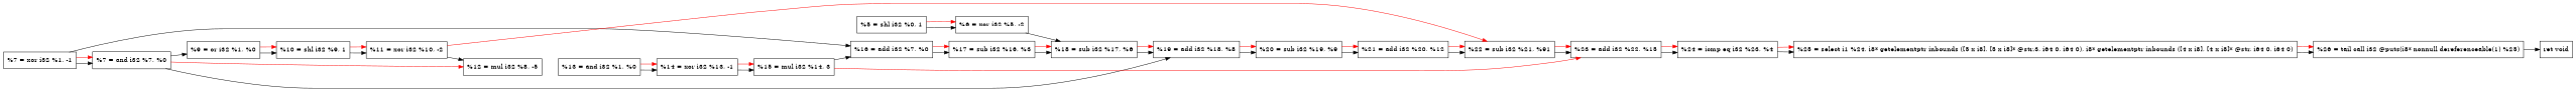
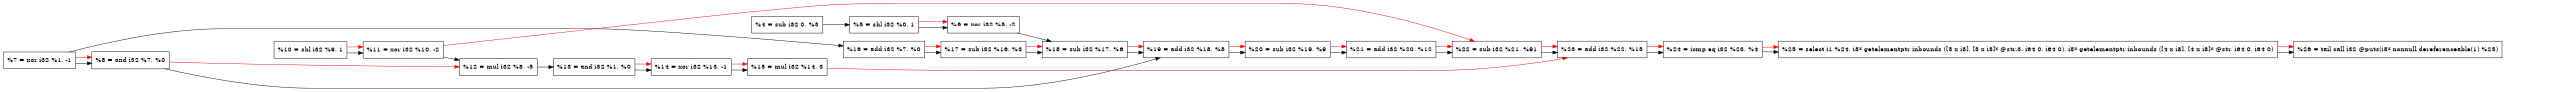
  digraph {
    rankdir=LR
    node [shape=record]
+   n1 [label="  %4 = sub i32 0, %3"]
    n2 [label="  %5 = shl i32 %0, 1"]
    n3 [label="  %17 = sub i32 %16, %3"]
    n4 [label="  %18 = sub i32 %17, %6"]
    n5 [label="  %6 = xor i32 %5, -2"]
    n6 [label="  %24 = icmp eq i32 %23, %4"]
    n7 [label="  %25 = select i1 %24, i8* getelementptr inbounds ([5 x i8], [5 x i8]* @str.3, i64 0, i64 0), i8* getelementptr inbounds ([4 x i8], [4 x i8]* @str, i64 0, i64 0)"]
    n8 [label="  %7 = xor i32 %1, -1"]
-   n9 [label="%7 = and i32 %7, %0"]
+   n9 [label="  %8 = and i32 %7, %0"]
    n10 [label="  %16 = add i32 %7, %0"]
    n11 [label="  %19 = add i32 %18, %8"]
-   n12 [label="  %9 = or i32 %1, %0"]
    n13 [label="  %12 = mul i32 %8, -5"]
    n14 [label="  %10 = shl i32 %9, 1"]
    n15 [label="  %13 = and i32 %1, %0"]
    n16 [label="  %20 = sub i32 %19, %9"]
    n17 [label="  %11 = xor i32 %10, -2"]
    n18 [label="  %21 = add i32 %20, %12"]
    n19 [label="%22 = sub i32 %21, %91"]
    n20 [label="  %23 = add i32 %22, %15"]
    n21 [label="  %14 = xor i32 %13, -1"]
    n22 [label="  %15 = mul i32 %14, 3"]
    n23 [label="  %26 = tail call i32 @puts(i8* nonnull dereferenceable(1) %25)"]
-   n24 [label="  ret void"]
+   n1 -> n2
    n2 -> n5
    n2 -> n5 [color=red]
    n3 -> n4
    n3 -> n4 [color=red]
    n4 -> n11
    n4 -> n11 [color=red]
    n5 -> n4 [color=black]
    n6 -> n7
    n6 -> n7 [color=red]
    n7 -> n23
    n7 -> n23 [color=red]
    n8 -> n9
    n8 -> n9 [color=red]
    n8 -> n10 [color=black]
    n9 -> n11 [color=black]
-   n9 -> n12
    n9 -> n13 [color=red]
    n10 -> n3
    n10 -> n3 [color=red]
    n11 -> n16
    n11 -> n16 [color=red]
-   n12 -> n14
-   n12 -> n14 [color=red]
+   n13 -> n15
    n14 -> n17
    n14 -> n17 [color=red]
    n15 -> n21
    n15 -> n21 [color=red]
    n16 -> n18
    n16 -> n18 [color=red]
    n17 -> n13
    n17 -> n19 [color=red]
    n18 -> n19
    n18 -> n19 [color=red]
    n19 -> n20
    n19 -> n20 [color=red]
    n20 -> n6
    n20 -> n6 [color=red]
    n21 -> n22
    n21 -> n22 [color=red]
-   n22 -> n10
    n22 -> n20 [color=red]
-   n23 -> n24
  }
